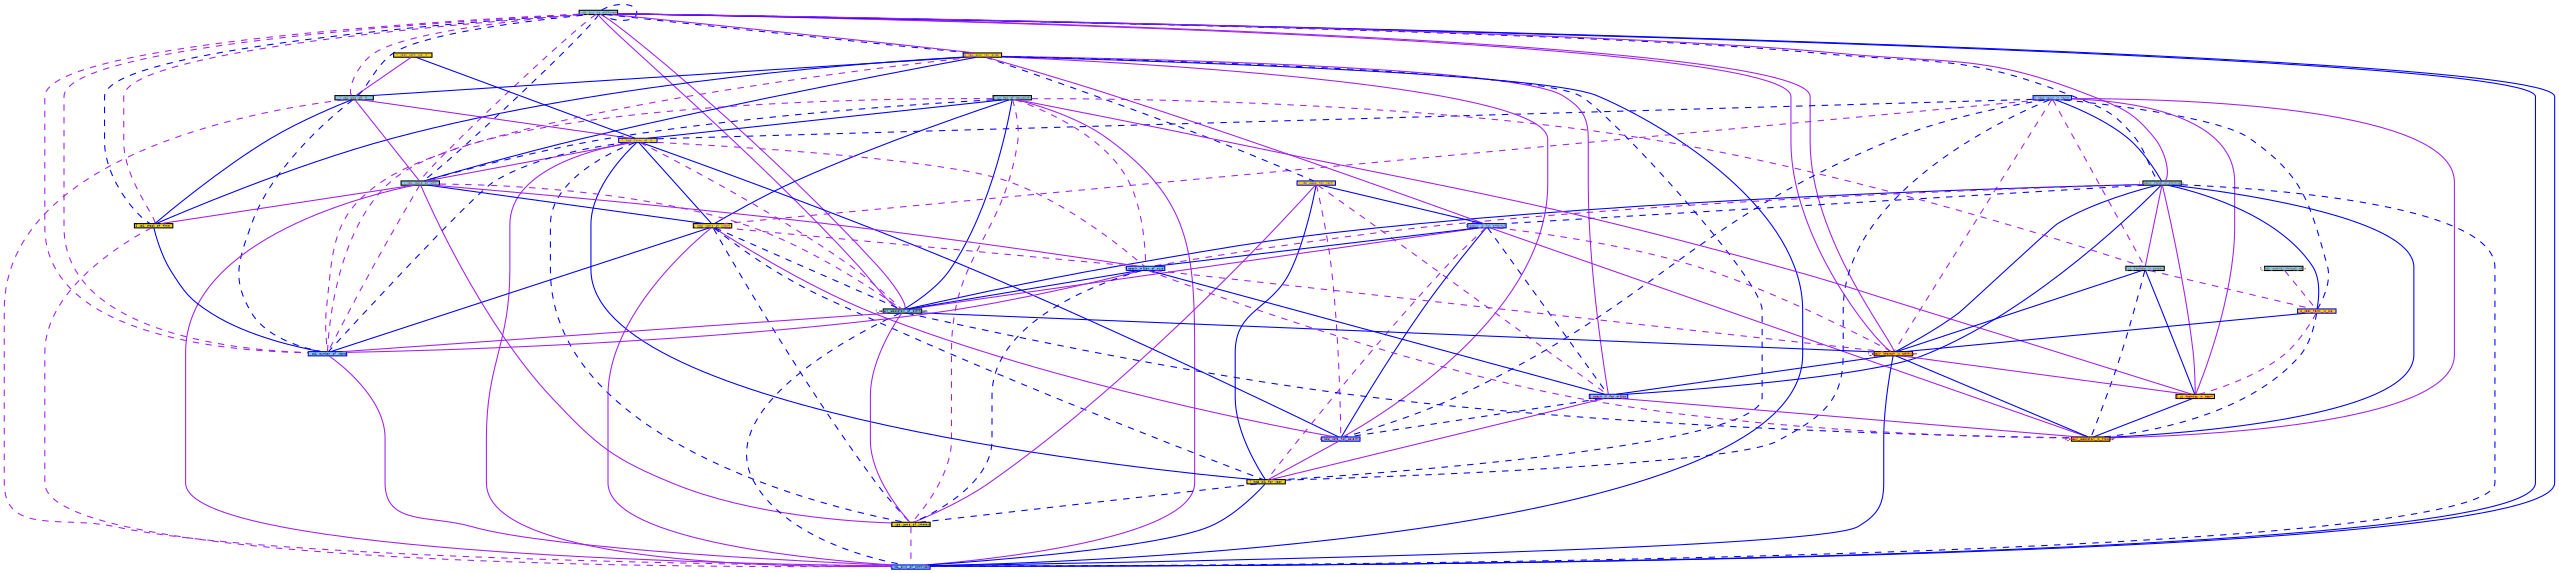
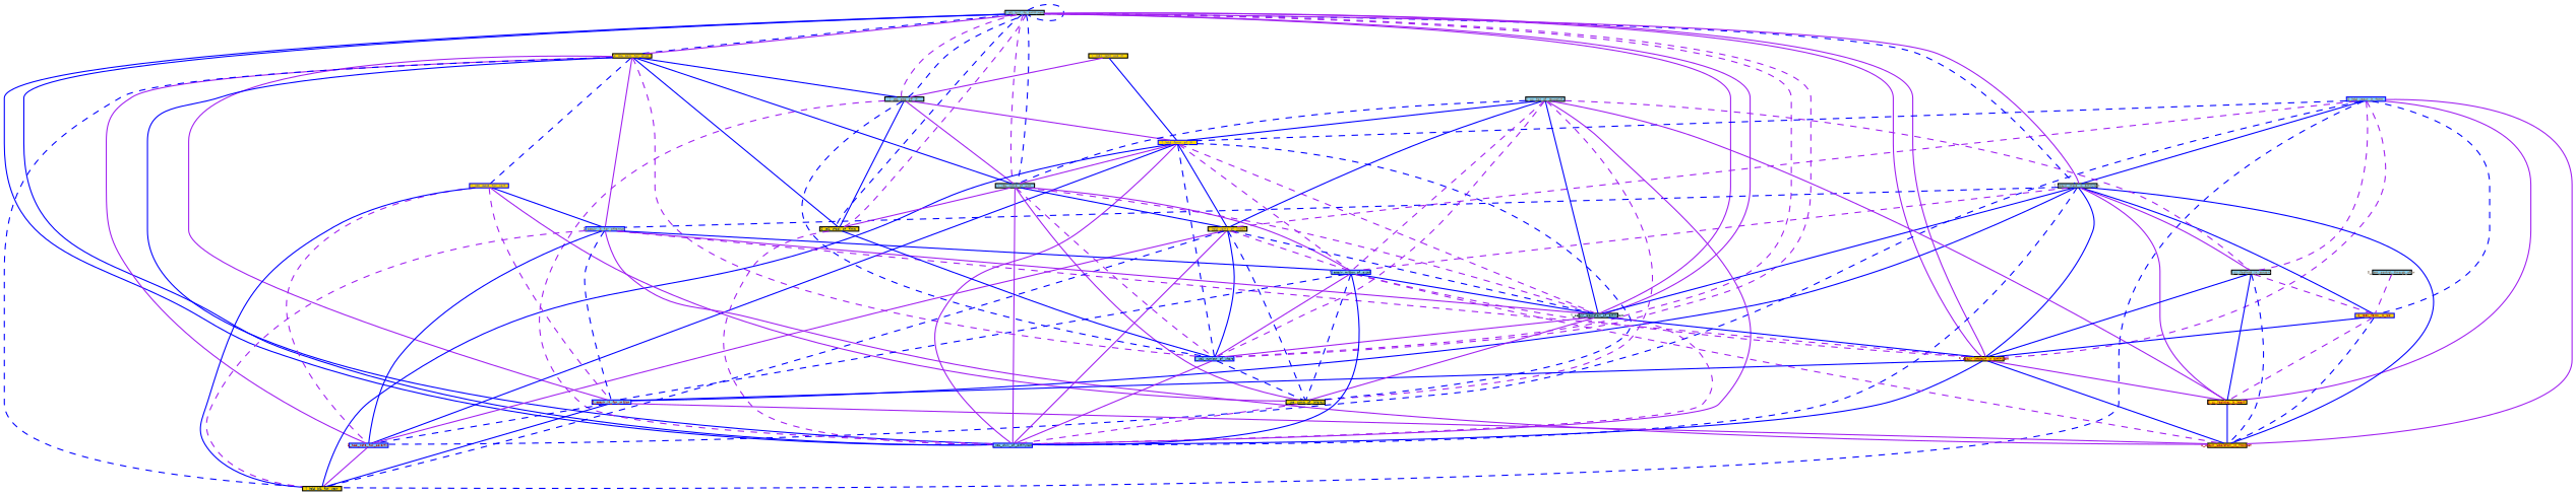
  graph {
    fontname="Patrick Hand"
    node [color=black fillcolor=skyblue fixedsize=true fontcolor="#8b7d6b" fontname="Patrick Hand" fontsize=4 shape=polygon style=filled]
    edge [color=purple fontname="Patrick Hand" style=solid w=1]
    "0_sell_busi_to_entitynam " [height=.06 width=.5]
    "0_hold_secur_in_term " [color=blue height=.06 width=.5]
    "1_seen_noth_like_it " [fillcolor=gold height=.06 width=.5]
    "1_acquir_stake_in_entitynam " [height=.06 width=.5]
    "0_sell_bank_for_price " [fillcolor=gold height=.06 width=.5]
    "1_sell_piec_off_it " [height=.06 width=.5]
    "1_us_ton_of_newsprint " [height=.06 width=.5]
    "1_hold_form_of_it " [color=blue fillcolor=gold height=.06 width=.5]
    "0_seek_control_through_offer " [height=.06 width=.5]
    "1_sell_some_of_unit " [height=.06 width=.5]
    "1_hold_some_of_invest " [fillcolor=gold height=.06 width=.5]
    "1_us_foothold_in_concern " [height=.06 width=.5]
    "1_see_place_for_sort " [color=blue fillcolor=gold height=.06 width=.5]
    "0_acquir_%_for_othernum " [color=blue height=.06 width=.5]
    "0_seek_term_in_bid " [color=blue fillcolor=gold fontcolor="#b22222" height=.06 width=.5]
-   "1_acquir_interest_in_entitynam " [fillcolor=gold fontcolor="#b22222" height=.06 width=.5]
+   "1_acquir_interest_in_entitynam " [fillcolor=gold fontcolor="#b22222" height=.06 width=.5 label="9_acquir_interest_in_entitynam"]
    "0_us_techniqu_in_heart " [fillcolor=gold fontcolor="#b22222" height=.06 width=.5]
    "0_acquir_it_for_million " [color=blue fontcolor="#b22222" height=.06 width=.5]
    "0_hold_rate_for_advertis " [color=blue fontcolor="#b22222" height=.06 width=.5]
    "0_acquir_laboratori_in_transact " [fillcolor=gold fontcolor="#b22222" height=.06 width=.5]
    "1_acquir_laboratori_of_entitynam " [fontcolor="#2f4f4f" height=.06 width=.5]
    "0_sell_stock_at_time " [fillcolor=gold fontcolor="#2f4f4f" height=.06 width=.5]
    "1_sell_number_of_share " [color=blue fontcolor="#2f4f4f" height=.06 width=.5]
    "1_sell_divis_of_entitynam " [color=blue fontcolor="#2f4f4f" height=.06 width=.5]
    "1_hold_bill_for_year " [fillcolor=gold fontcolor="#2f4f4f" height=.06 width=.5]
    "1_acquir_million_of_asset " [color=blue fontcolor="#2f4f4f" height=.06 width=.5]
    n27 [fillcolor=gold fontcolor="#2f4f4f" height=.06 label="1_see_some_of_interest" width=.5]
    subgraph sub_1 {
      "0_sell_busi_to_entitynam "
      "0_hold_secur_in_term "
      "1_seen_noth_like_it "
      "1_acquir_stake_in_entitynam "
      "0_sell_bank_for_price "
      "1_sell_piec_off_it "
      "1_us_ton_of_newsprint "
      "1_hold_form_of_it "
      "0_seek_control_through_offer "
      "1_sell_some_of_unit "
      "1_hold_some_of_invest "
      "1_us_foothold_in_concern "
      "1_see_place_for_sort "
      "0_acquir_%_for_othernum "
    }
    subgraph sub_2 {
      "0_seek_term_in_bid "
      "1_acquir_interest_in_entitynam "
      "0_us_techniqu_in_heart "
      "0_acquir_it_for_million "
      "0_hold_rate_for_advertis "
      "0_acquir_laboratori_in_transact "
    }
    "0_sell_busi_to_entitynam " -- "0_sell_busi_to_entitynam " [color=blue style=dashed w=4]
    "0_sell_busi_to_entitynam " -- "1_acquir_stake_in_entitynam " [color=blue style=dashed]
    "0_sell_busi_to_entitynam " -- "0_sell_bank_for_price " [color=blue style=dashed]
    "0_sell_busi_to_entitynam " -- "1_sell_piec_off_it " [style=dashed]
    "0_sell_busi_to_entitynam " -- "1_sell_some_of_unit " [style=dashed]
    "0_sell_busi_to_entitynam " -- "1_sell_some_of_unit " [color=blue style=dashed]
    "0_sell_busi_to_entitynam " -- "1_acquir_interest_in_entitynam "
    "0_sell_busi_to_entitynam " -- "1_acquir_interest_in_entitynam "
    "0_sell_busi_to_entitynam " -- "1_acquir_laboratori_of_entitynam "
    "0_sell_busi_to_entitynam " -- "1_acquir_laboratori_of_entitynam "
    "0_sell_busi_to_entitynam " -- "0_sell_stock_at_time " [color=blue style=dashed]
    "0_sell_busi_to_entitynam " -- "0_sell_stock_at_time " [style=dashed]
    "0_sell_busi_to_entitynam " -- "1_sell_number_of_share " [style=dashed]
    "0_sell_busi_to_entitynam " -- "1_sell_number_of_share " [style=dashed]
    "0_sell_busi_to_entitynam " -- "1_sell_divis_of_entitynam " [color=blue w=2]
    "0_sell_busi_to_entitynam " -- "1_sell_divis_of_entitynam " [color=blue w=2]
    "0_hold_secur_in_term " -- "1_acquir_stake_in_entitynam " [color=blue]
    "0_hold_secur_in_term " -- "1_hold_form_of_it " [color=blue style=dashed]
    "0_hold_secur_in_term " -- "1_hold_some_of_invest " [style=dashed]
    "0_hold_secur_in_term " -- "1_us_foothold_in_concern " [style=dashed]
    "0_hold_secur_in_term " -- "0_seek_term_in_bid " [color=blue style=dashed]
    "0_hold_secur_in_term " -- "1_acquir_interest_in_entitynam " [style=dashed]
    "0_hold_secur_in_term " -- "0_us_techniqu_in_heart "
    "0_hold_secur_in_term " -- "0_hold_rate_for_advertis " [color=blue style=dashed]
    "0_hold_secur_in_term " -- "0_acquir_laboratori_in_transact "
    "0_hold_secur_in_term " -- "1_hold_bill_for_year " [color=blue style=dashed]
    "1_seen_noth_like_it " -- "1_sell_piec_off_it "
    "1_seen_noth_like_it " -- "1_hold_form_of_it " [color=blue]
    "1_acquir_stake_in_entitynam " -- "0_sell_busi_to_entitynam "
    "1_acquir_stake_in_entitynam " -- "1_us_foothold_in_concern "
    "1_acquir_stake_in_entitynam " -- "0_acquir_%_for_othernum " [color=blue style=dashed]
    "1_acquir_stake_in_entitynam " -- "0_seek_term_in_bid " [color=blue]
    "1_acquir_stake_in_entitynam " -- "1_acquir_interest_in_entitynam " [color=blue w=3]
    "1_acquir_stake_in_entitynam " -- "0_us_techniqu_in_heart "
    "1_acquir_stake_in_entitynam " -- "0_acquir_it_for_million " [color=blue]
    "1_acquir_stake_in_entitynam " -- "0_acquir_laboratori_in_transact " [color=blue w=2]
    "1_acquir_stake_in_entitynam " -- "1_acquir_laboratori_of_entitynam " [color=blue w=2]
    "1_acquir_stake_in_entitynam " -- "1_sell_divis_of_entitynam " [color=blue style=dashed]
    "1_acquir_stake_in_entitynam " -- "1_acquir_million_of_asset " [style=dashed]
    "0_sell_bank_for_price " -- "0_sell_busi_to_entitynam "
    "0_sell_bank_for_price " -- "1_sell_piec_off_it " [color=blue]
    "0_sell_bank_for_price " -- "1_sell_some_of_unit " [color=blue]
    "0_sell_bank_for_price " -- "1_see_place_for_sort " [color=blue style=dashed]
    "0_sell_bank_for_price " -- "0_acquir_%_for_othernum "
    "0_sell_bank_for_price " -- "0_acquir_it_for_million "
    "0_sell_bank_for_price " -- "0_hold_rate_for_advertis "
    "0_sell_bank_for_price " -- "0_sell_stock_at_time " [color=blue]
    "0_sell_bank_for_price " -- "1_sell_number_of_share " [style=dashed]
    "0_sell_bank_for_price " -- "1_sell_divis_of_entitynam " [color=blue]
    "0_sell_bank_for_price " -- "1_hold_bill_for_year " [color=blue style=dashed]
    "1_sell_piec_off_it " -- "0_sell_busi_to_entitynam " [color=blue style=dashed]
    "1_sell_piec_off_it " -- "1_hold_form_of_it "
    "1_sell_piec_off_it " -- "1_sell_some_of_unit "
    "1_sell_piec_off_it " -- "0_sell_stock_at_time " [color=blue]
    "1_sell_piec_off_it " -- "1_sell_number_of_share " [color=blue style=dashed]
    "1_sell_piec_off_it " -- "1_sell_divis_of_entitynam " [style=dashed]
    "1_us_ton_of_newsprint " -- "1_hold_form_of_it " [color=blue]
    "1_us_ton_of_newsprint " -- "1_sell_some_of_unit " [color=blue style=dashed]
    "1_us_ton_of_newsprint " -- "1_hold_some_of_invest " [color=blue]
    "1_us_ton_of_newsprint " -- "1_us_foothold_in_concern " [style=dashed]
    "1_us_ton_of_newsprint " -- "0_us_techniqu_in_heart "
    "1_us_ton_of_newsprint " -- "1_acquir_laboratori_of_entitynam " [color=blue]
    "1_us_ton_of_newsprint " -- "1_sell_number_of_share " [style=dashed]
    "1_us_ton_of_newsprint " -- "1_sell_divis_of_entitynam "
    "1_us_ton_of_newsprint " -- "1_acquir_million_of_asset " [style=dashed]
    "1_us_ton_of_newsprint " -- n27 [style=dashed]
    "1_hold_form_of_it " -- "1_sell_some_of_unit "
    "1_hold_form_of_it " -- "1_hold_some_of_invest " [color=blue w=2]
    "1_hold_form_of_it " -- "0_hold_rate_for_advertis " [color=blue]
    "1_hold_form_of_it " -- "1_acquir_laboratori_of_entitynam " [style=dashed]
    "1_hold_form_of_it " -- "1_sell_number_of_share " [color=blue style=dashed]
    "1_hold_form_of_it " -- "1_sell_divis_of_entitynam "
    "1_hold_form_of_it " -- "1_hold_bill_for_year " [color=blue]
    "1_hold_form_of_it " -- "1_acquir_million_of_asset " [style=dashed]
    "1_hold_form_of_it " -- n27 [color=blue style=dashed]
    "0_seek_control_through_offer " -- "0_seek_term_in_bid " [style=dashed]
    "1_sell_some_of_unit " -- "1_hold_some_of_invest " [color=blue w=2]
    "1_sell_some_of_unit " -- "1_acquir_laboratori_of_entitynam " [style=dashed]
    "1_sell_some_of_unit " -- "0_sell_stock_at_time "
    "1_sell_some_of_unit " -- "1_sell_number_of_share " [style=dashed w=2]
    "1_sell_some_of_unit " -- "1_sell_divis_of_entitynam " [w=2]
    "1_sell_some_of_unit " -- "1_acquir_million_of_asset "
    "1_sell_some_of_unit " -- n27
    "1_hold_some_of_invest " -- "0_hold_rate_for_advertis "
    "1_hold_some_of_invest " -- "1_acquir_laboratori_of_entitynam " [color=blue style=dashed]
    "1_hold_some_of_invest " -- "1_sell_number_of_share " [color=blue]
    "1_hold_some_of_invest " -- "1_sell_divis_of_entitynam "
    "1_hold_some_of_invest " -- "1_hold_bill_for_year " [color=blue style=dashed]
    "1_hold_some_of_invest " -- "1_acquir_million_of_asset " [style=dashed]
    "1_hold_some_of_invest " -- n27 [color=blue style=dashed]
    "1_us_foothold_in_concern " -- "0_seek_term_in_bid " [style=dashed]
    "1_us_foothold_in_concern " -- "1_acquir_interest_in_entitynam " [color=blue]
    "1_us_foothold_in_concern " -- "0_us_techniqu_in_heart " [color=blue w=2]
    "1_us_foothold_in_concern " -- "0_acquir_laboratori_in_transact " [color=blue style=dashed]
    "1_see_place_for_sort " -- "0_acquir_%_for_othernum " [color=blue]
    "1_see_place_for_sort " -- "0_acquir_it_for_million " [style=dashed]
    "1_see_place_for_sort " -- "0_hold_rate_for_advertis " [style=dashed]
    "1_see_place_for_sort " -- "1_hold_bill_for_year " [color=blue]
    "1_see_place_for_sort " -- n27
    "0_acquir_%_for_othernum " -- "1_acquir_interest_in_entitynam " [style=dashed]
    "0_acquir_%_for_othernum " -- "0_acquir_it_for_million " [color=blue style=dashed w=2]
    "0_acquir_%_for_othernum " -- "0_hold_rate_for_advertis " [color=blue]
    "0_acquir_%_for_othernum " -- "0_acquir_laboratori_in_transact "
    "0_acquir_%_for_othernum " -- "1_acquir_laboratori_of_entitynam "
    "0_acquir_%_for_othernum " -- "1_hold_bill_for_year " [style=dashed]
    "0_acquir_%_for_othernum " -- "1_acquir_million_of_asset " [color=blue]
    "0_seek_term_in_bid " -- "1_acquir_interest_in_entitynam " [color=blue]
    "0_seek_term_in_bid " -- "0_us_techniqu_in_heart " [style=dashed]
    "0_seek_term_in_bid " -- "0_acquir_laboratori_in_transact " [color=blue style=dashed]
    "1_acquir_interest_in_entitynam " -- "0_us_techniqu_in_heart "
    "1_acquir_interest_in_entitynam " -- "0_acquir_it_for_million " [color=blue]
    "1_acquir_interest_in_entitynam " -- "0_acquir_laboratori_in_transact " [color=blue w=2]
    "1_acquir_interest_in_entitynam " -- "1_sell_divis_of_entitynam " [color=blue]
    "0_us_techniqu_in_heart " -- "0_acquir_laboratori_in_transact " [color=blue]
    "0_acquir_it_for_million " -- "0_hold_rate_for_advertis " [color=blue style=dashed]
    "0_acquir_it_for_million " -- "0_acquir_laboratori_in_transact "
-   "0_acquir_it_for_million " -- "1_hold_bill_for_year "
+   "0_acquir_it_for_million " -- "1_hold_bill_for_year " [color=blue]
    "0_hold_rate_for_advertis " -- "1_hold_bill_for_year " [w=2]
    "1_acquir_laboratori_of_entitynam " -- "1_acquir_interest_in_entitynam " [color=blue w=2]
-   "1_acquir_laboratori_of_entitynam " -- "0_acquir_laboratori_in_transact " [color=blue style=dashed w=2]
    "1_acquir_laboratori_of_entitynam " -- "1_sell_number_of_share "
-   "1_acquir_laboratori_of_entitynam " -- "1_sell_divis_of_entitynam " [color=blue style=dashed w=2]
+   "1_acquir_laboratori_of_entitynam " -- "1_sell_divis_of_entitynam " [style=dashed w=2]
    "1_acquir_laboratori_of_entitynam " -- n27
    "0_sell_stock_at_time " -- "1_sell_number_of_share " [color=blue]
    "0_sell_stock_at_time " -- "1_sell_divis_of_entitynam " [style=dashed]
    "1_sell_number_of_share " -- "1_sell_divis_of_entitynam " [w=2]
-   "1_hold_bill_for_year " -- n27 [color=blue style=dashed]
+   "1_sell_number_of_share " -- n27 [color=blue style=dashed]
    "1_acquir_million_of_asset " -- "1_acquir_interest_in_entitynam " [style=dashed]
-   "1_acquir_million_of_asset " -- "0_acquir_it_for_million " [color=blue]
+   "1_acquir_million_of_asset " -- "0_acquir_it_for_million " [color=blue style=dashed]
    "1_acquir_million_of_asset " -- "0_acquir_laboratori_in_transact " [style=dashed]
    "1_acquir_million_of_asset " -- "1_acquir_laboratori_of_entitynam " [color=blue w=2]
    "1_acquir_million_of_asset " -- "1_sell_number_of_share "
-   "1_hold_bill_for_year " -- "1_sell_divis_of_entitynam " [color=blue]
+   "1_acquir_million_of_asset " -- "1_sell_divis_of_entitynam " [color=blue]
    "1_acquir_million_of_asset " -- n27 [color=blue style=dashed]
    n27 -- "1_sell_divis_of_entitynam " [style=dashed]
  }
